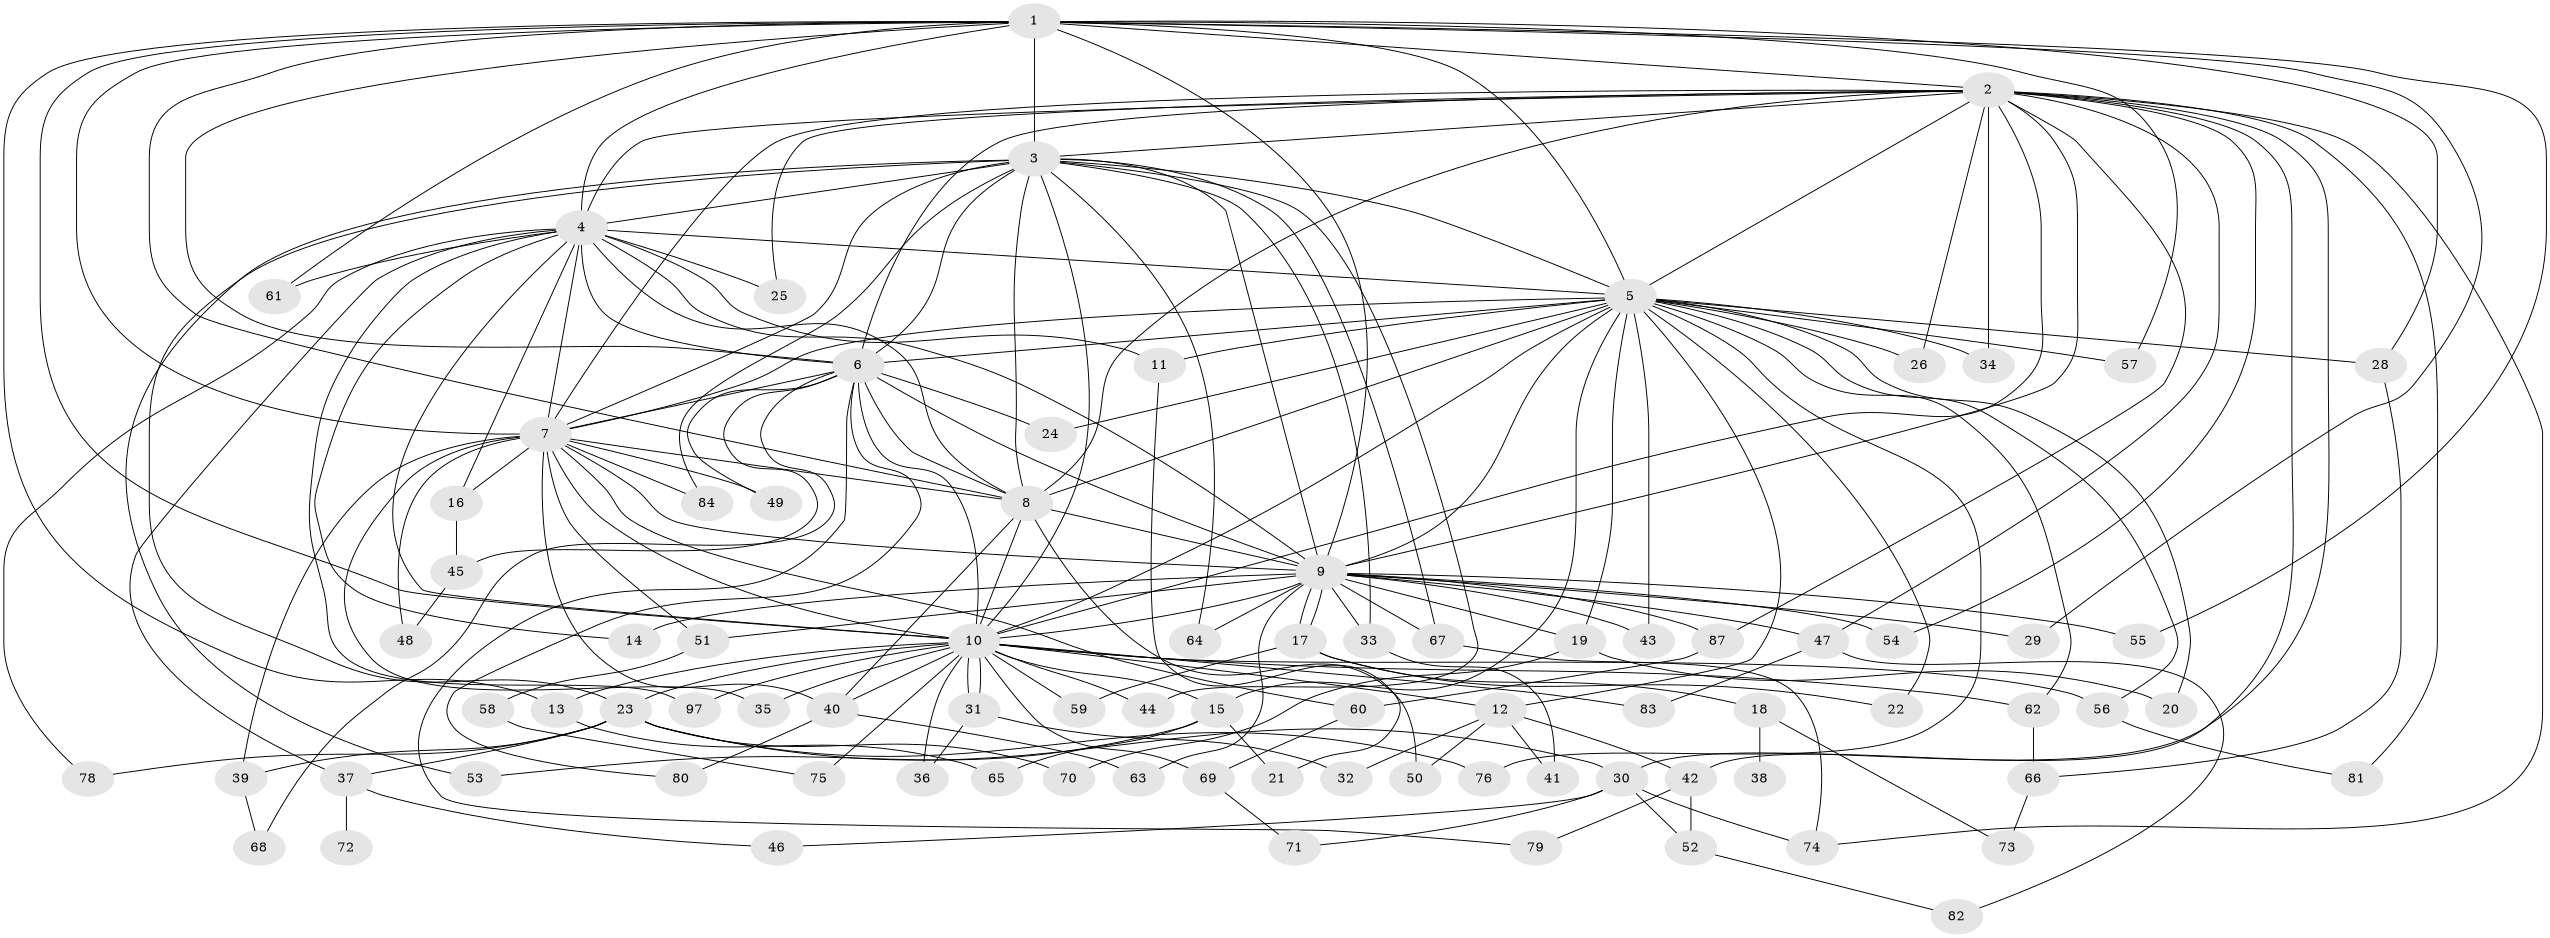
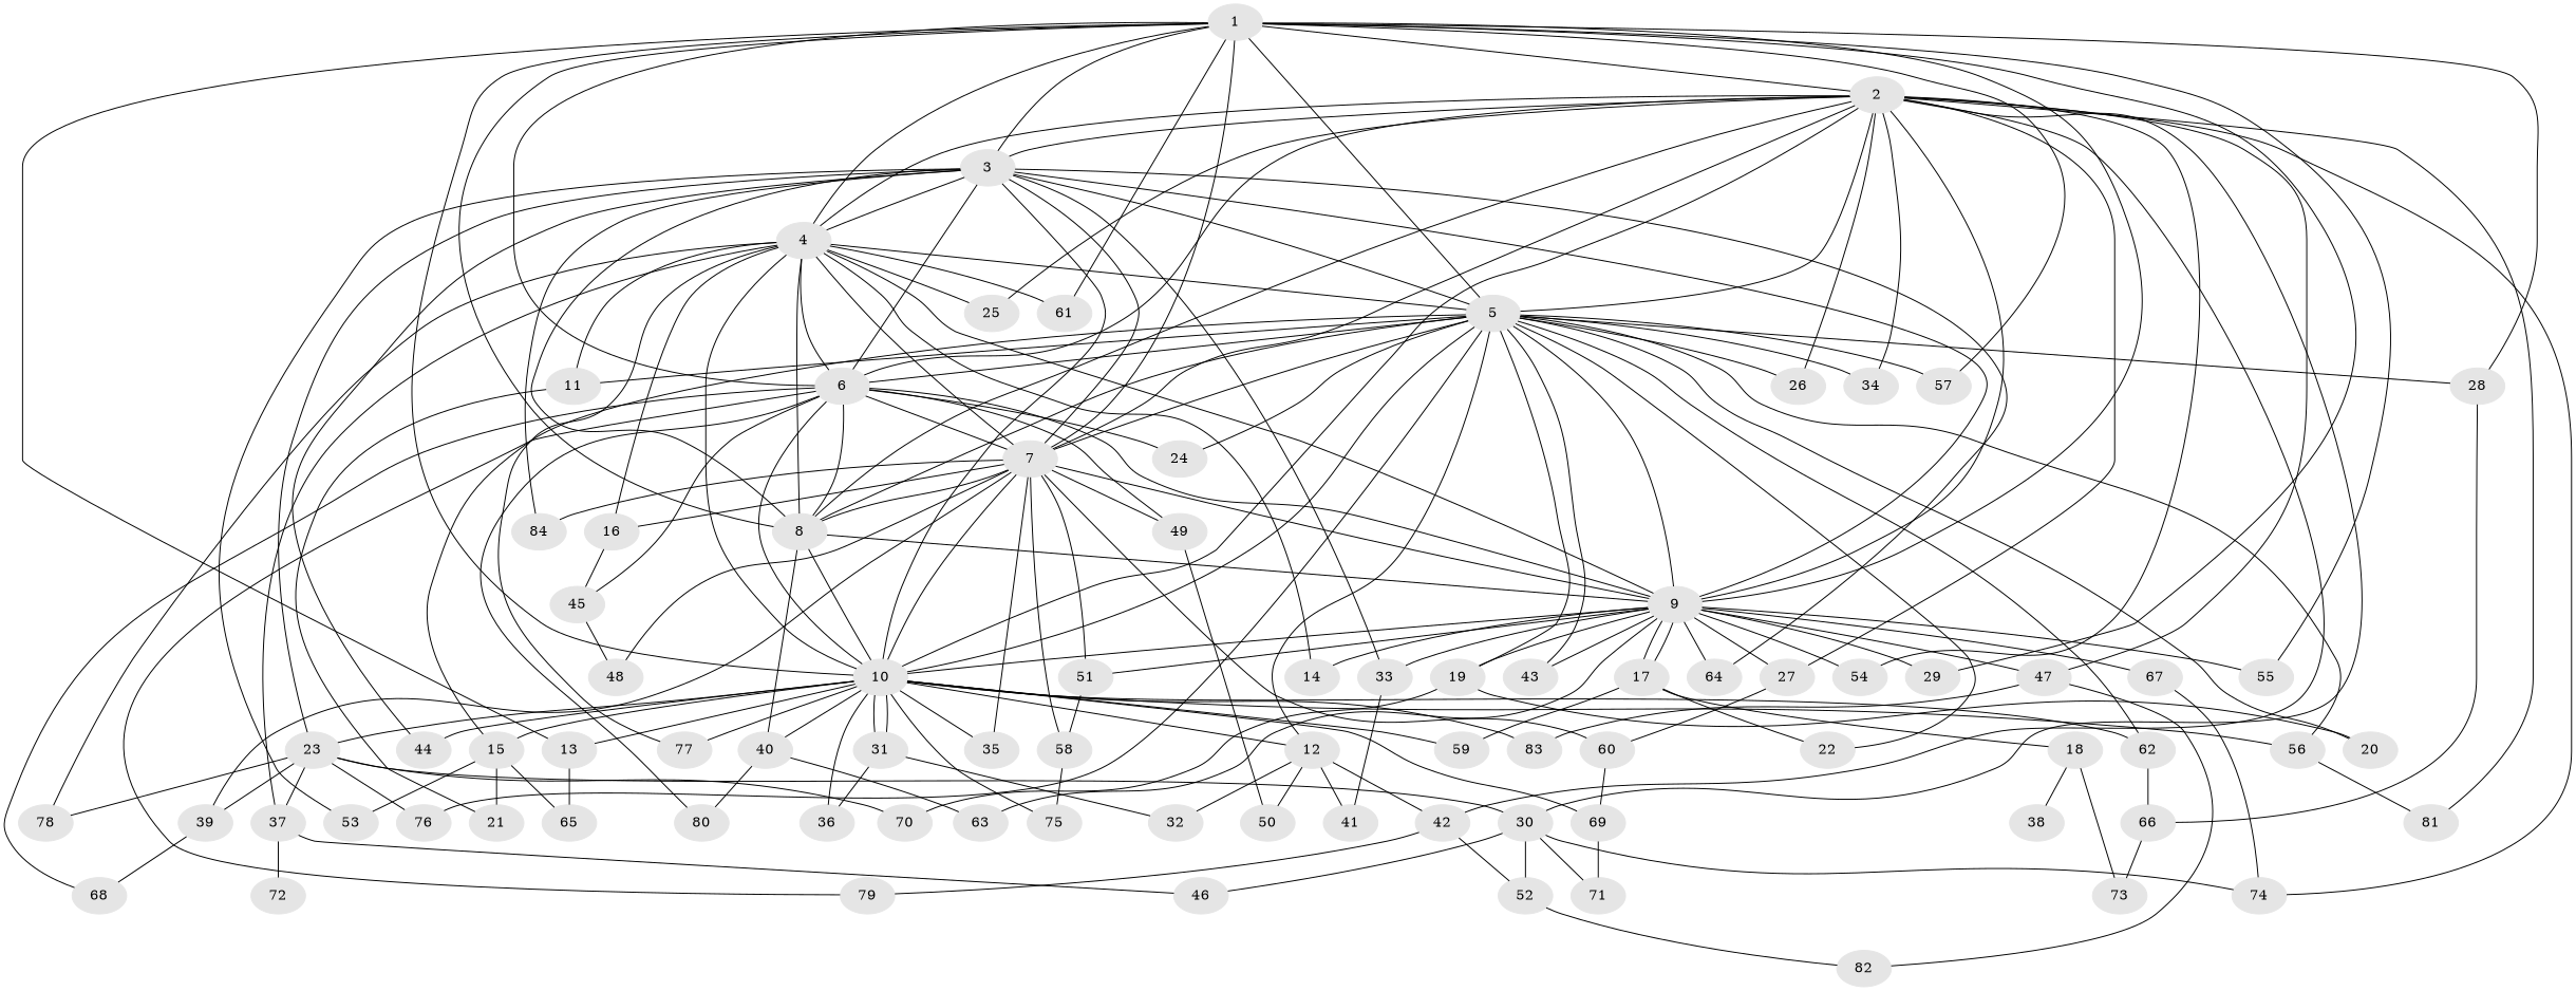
  graph {
    node [color=gray90 style=filled]
    1
    2
    3
    4
    5
    6
    7
    8
    9
    10
    13
    28
    29
    55
    57
    61
    25
    26
-   27 [label=87]
+   27
    30
    34
    42
    47
    54
    81
    74
    23
    33
    44
    53
    64
    67
    84
    11
    14
    16
    37
-   77 [label=97]
+   77
    78
    12
    15
    19
    20
    22
    24
    43
    56
    62
    76
    45
    49
    68
    79
    80
    35
    39
    48
    51
    58
    60
    40
    50
    17
    63
    31
    36
    59
    69
    75
    83
    65
    66
    46
    52
    71
    82
    70
    41
    21
    72
    32
    18
    38
    73
    1 -- 2
    1 -- 3
    1 -- 4
    1 -- 5
    1 -- 6
    1 -- 7
    1 -- 8
    1 -- 9
    1 -- 10
    1 -- 13
    1 -- 28
    1 -- 29
    1 -- 55
    1 -- 57
    1 -- 61
    2 -- 3
    2 -- 4
    2 -- 5
    2 -- 6
    2 -- 7
    2 -- 8
    2 -- 9
    2 -- 10
    2 -- 25
    2 -- 26
    2 -- 27
    2 -- 30
    2 -- 34
    2 -- 42
    2 -- 47
    2 -- 54
    2 -- 81
    2 -- 74
    3 -- 4
    3 -- 5
    3 -- 6
    3 -- 7
    3 -- 8
    3 -- 9
    3 -- 10
    3 -- 23
    3 -- 33
    3 -- 44
    3 -- 53
    3 -- 64
-   3 -- 67
    3 -- 84
    4 -- 5
    4 -- 6
    4 -- 7
    4 -- 8
    4 -- 9
    4 -- 10
    4 -- 61
    4 -- 25
    4 -- 11
    4 -- 14
    4 -- 16
    4 -- 37
    4 -- 77
    4 -- 78
    5 -- 6
    5 -- 7
    5 -- 8
    5 -- 9
    5 -- 10
    5 -- 28
    5 -- 57
    5 -- 26
    5 -- 34
    5 -- 11
    5 -- 12
    5 -- 15
    5 -- 19
    5 -- 20
    5 -- 22
    5 -- 24
    5 -- 43
    5 -- 56
    5 -- 62
    5 -- 76
    6 -- 7
    6 -- 8
    6 -- 9
    6 -- 10
    6 -- 24
    6 -- 45
    6 -- 49
    6 -- 68
    6 -- 79
    6 -- 80
    7 -- 8
    7 -- 9
    7 -- 10
    7 -- 84
    7 -- 16
    7 -- 49
    7 -- 35
    7 -- 39
    7 -- 48
    7 -- 51
-   7 -- 40
+   7 -- 58
    7 -- 60
    8 -- 9
    8 -- 10
    8 -- 40
-   8 -- 50
+   49 -- 50
    9 -- 10
    9 -- 29
    9 -- 55
    9 -- 27
    9 -- 47
    9 -- 54
    9 -- 33
    9 -- 64
    9 -- 67
    9 -- 14
    9 -- 19
    9 -- 43
    9 -- 51
    9 -- 17
    9 -- 17
    9 -- 63
    10 -- 13
    10 -- 23
    10 -- 44
    10 -- 77
    10 -- 12
    10 -- 15
    10 -- 56
    10 -- 62
    10 -- 35
    10 -- 40
    10 -- 31
    10 -- 31
    10 -- 36
    10 -- 59
    10 -- 69
    10 -- 75
    10 -- 83
    13 -- 65
    28 -- 66
    27 -- 60
    30 -- 74
    30 -- 46
    30 -- 52
    30 -- 71
    42 -- 79
    42 -- 52
    47 -- 83
    47 -- 82
    23 -- 30
    23 -- 37
    23 -- 78
    23 -- 76
    23 -- 39
    23 -- 70
    33 -- 41
    67 -- 74
    11 -- 21
    16 -- 45
    37 -- 46
    37 -- 72
    12 -- 42
    12 -- 50
    12 -- 41
    12 -- 32
    15 -- 53
    15 -- 65
    15 -- 21
    19 -- 20
    19 -- 70
    56 -- 81
    62 -- 66
    45 -- 48
    39 -- 68
    51 -- 58
    58 -- 75
    60 -- 69
    40 -- 80
    40 -- 63
    17 -- 22
    17 -- 59
    17 -- 18
    31 -- 36
    31 -- 32
    69 -- 71
    66 -- 73
    52 -- 82
    18 -- 38
    18 -- 73
  }
